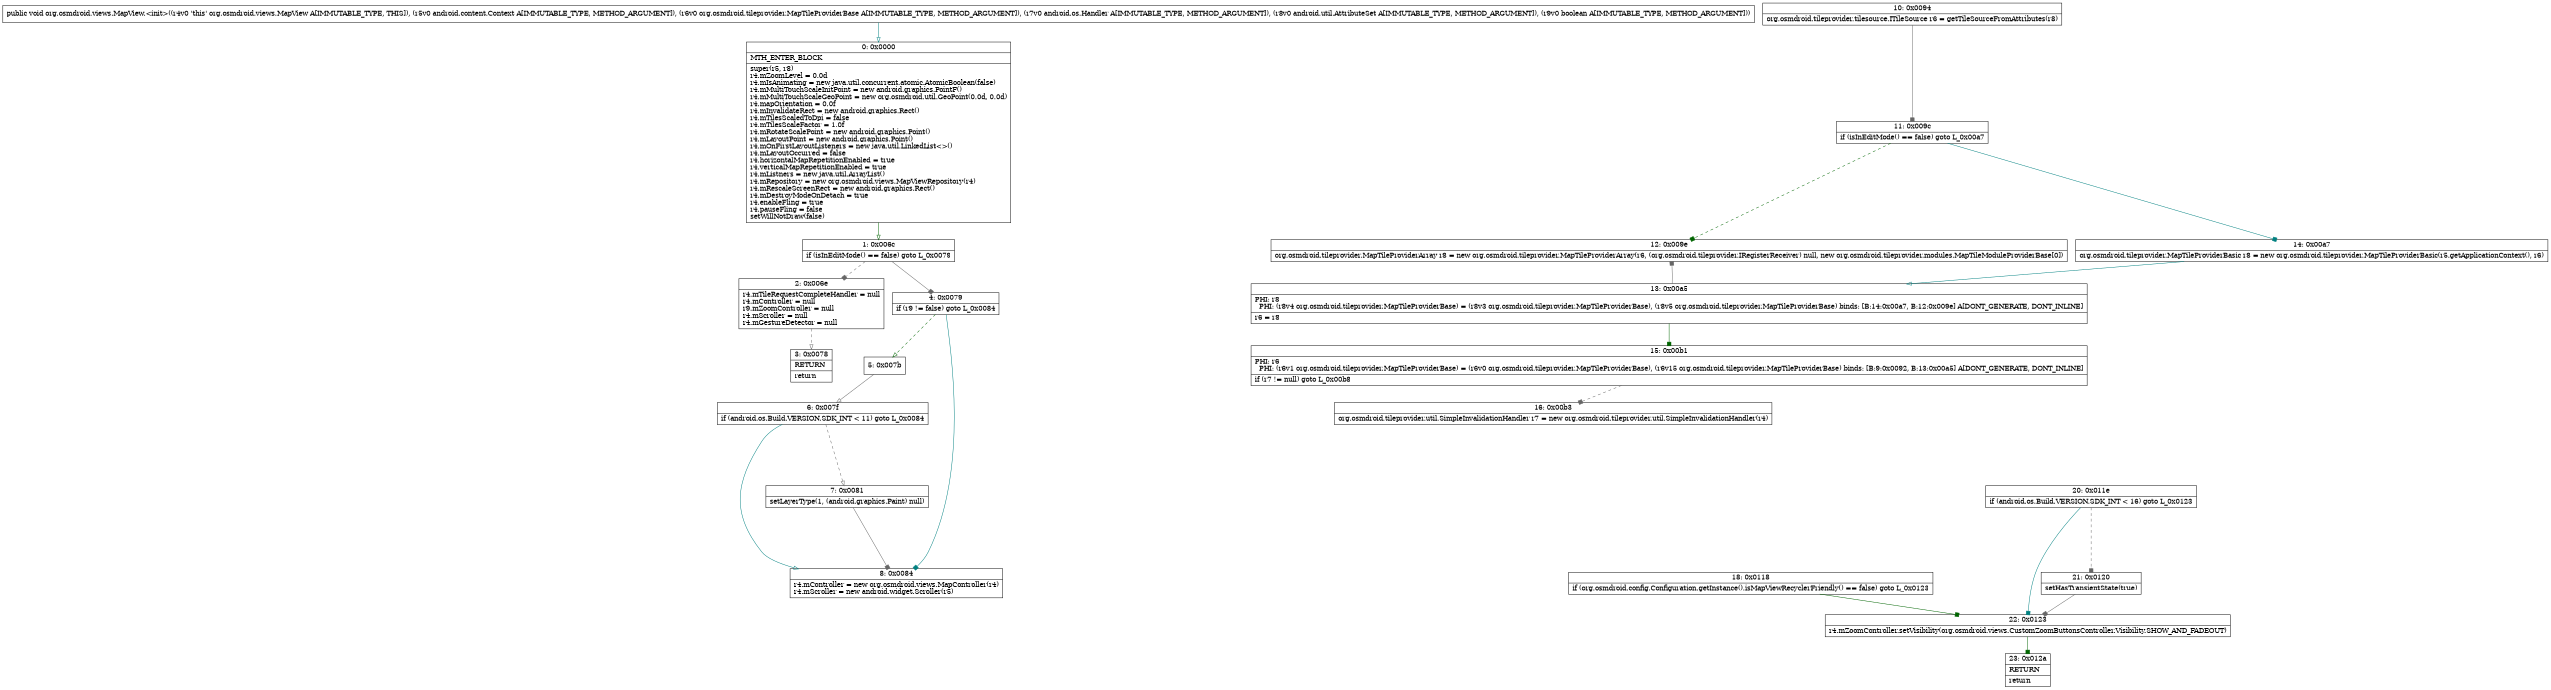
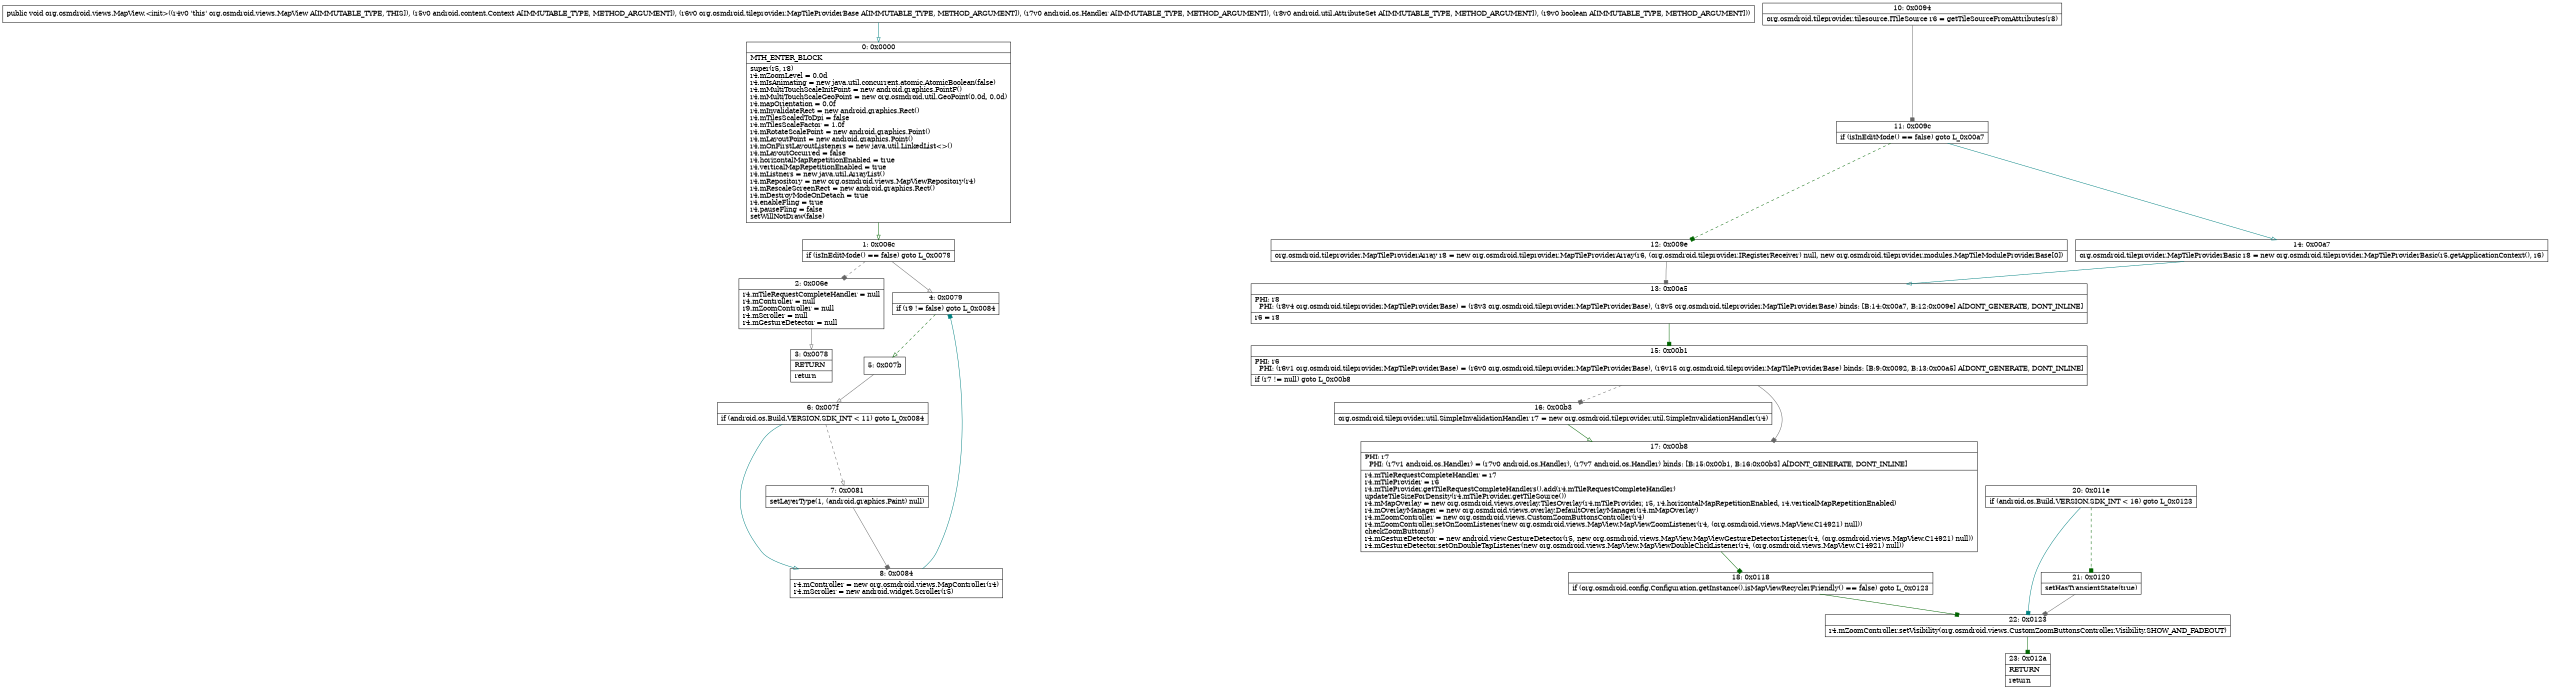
  digraph {
    node [shape=record]
    edge [arrowhead=box color=gray40]
    n1 [label="{0\:\ 0x0000|MTH_ENTER_BLOCK\l|super(r5, r8)\lr4.mZoomLevel = 0.0d\lr4.mIsAnimating = new java.util.concurrent.atomic.AtomicBoolean(false)\lr4.mMultiTouchScaleInitPoint = new android.graphics.PointF()\lr4.mMultiTouchScaleGeoPoint = new org.osmdroid.util.GeoPoint(0.0d, 0.0d)\lr4.mapOrientation = 0.0f\lr4.mInvalidateRect = new android.graphics.Rect()\lr4.mTilesScaledToDpi = false\lr4.mTilesScaleFactor = 1.0f\lr4.mRotateScalePoint = new android.graphics.Point()\lr4.mLayoutPoint = new android.graphics.Point()\lr4.mOnFirstLayoutListeners = new java.util.LinkedList\<\>()\lr4.mLayoutOccurred = false\lr4.horizontalMapRepetitionEnabled = true\lr4.verticalMapRepetitionEnabled = true\lr4.mListners = new java.util.ArrayList()\lr4.mRepository = new org.osmdroid.views.MapViewRepository(r4)\lr4.mRescaleScreenRect = new android.graphics.Rect()\lr4.mDestroyModeOnDetach = true\lr4.enableFling = true\lr4.pauseFling = false\lsetWillNotDraw(false)\l}"]
    n2 [label="{1\:\ 0x006c|if (isInEditMode() == false) goto L_0x0079\l}"]
    n3 [label="{2\:\ 0x006e|r4.mTileRequestCompleteHandler = null\lr4.mController = null\lr9.mZoomController = null\lr4.mScroller = null\lr4.mGestureDetector = null\l}"]
    n4 [label="{4\:\ 0x0079|if (r9 != false) goto L_0x0084\l}"]
    n5 [label="{3\:\ 0x0078|RETURN\l|return\l}"]
    n6 [label="{5\:\ 0x007b}"]
    n7 [label="{8\:\ 0x0084|r4.mController = new org.osmdroid.views.MapController(r4)\lr4.mScroller = new android.widget.Scroller(r5)\l}"]
    n8 [label="{6\:\ 0x007f|if (android.os.Build.VERSION.SDK_INT \< 11) goto L_0x0084\l}"]
    n9 [label="{7\:\ 0x0081|setLayerType(1, (android.graphics.Paint) null)\l}"]
    n10 [label="{10\:\ 0x0094|org.osmdroid.tileprovider.tilesource.ITileSource r6 = getTileSourceFromAttributes(r8)\l}"]
    n11 [label="{11\:\ 0x009c|if (isInEditMode() == false) goto L_0x00a7\l}"]
    n12 [label="{15\:\ 0x00b1|PHI: r6 \l  PHI: (r6v1 org.osmdroid.tileprovider.MapTileProviderBase) = (r6v0 org.osmdroid.tileprovider.MapTileProviderBase), (r6v15 org.osmdroid.tileprovider.MapTileProviderBase) binds: [B:9:0x0092, B:13:0x00a5] A[DONT_GENERATE, DONT_INLINE]\l|if (r7 != null) goto L_0x00b8\l}"]
    n13 [label="{16\:\ 0x00b3|org.osmdroid.tileprovider.util.SimpleInvalidationHandler r7 = new org.osmdroid.tileprovider.util.SimpleInvalidationHandler(r4)\l}"]
+   n14 [label="{17\:\ 0x00b8|PHI: r7 \l  PHI: (r7v1 android.os.Handler) = (r7v0 android.os.Handler), (r7v7 android.os.Handler) binds: [B:15:0x00b1, B:16:0x00b3] A[DONT_GENERATE, DONT_INLINE]\l|r4.mTileRequestCompleteHandler = r7\lr4.mTileProvider = r6\lr4.mTileProvider.getTileRequestCompleteHandlers().add(r4.mTileRequestCompleteHandler)\lupdateTileSizeForDensity(r4.mTileProvider.getTileSource())\lr4.mMapOverlay = new org.osmdroid.views.overlay.TilesOverlay(r4.mTileProvider, r5, r4.horizontalMapRepetitionEnabled, r4.verticalMapRepetitionEnabled)\lr4.mOverlayManager = new org.osmdroid.views.overlay.DefaultOverlayManager(r4.mMapOverlay)\lr4.mZoomController = new org.osmdroid.views.CustomZoomButtonsController(r4)\lr4.mZoomController.setOnZoomListener(new org.osmdroid.views.MapView.MapViewZoomListener(r4, (org.osmdroid.views.MapView.C14921) null))\lcheckZoomButtons()\lr4.mGestureDetector = new android.view.GestureDetector(r5, new org.osmdroid.views.MapView.MapViewGestureDetectorListener(r4, (org.osmdroid.views.MapView.C14921) null))\lr4.mGestureDetector.setOnDoubleTapListener(new org.osmdroid.views.MapView.MapViewDoubleClickListener(r4, (org.osmdroid.views.MapView.C14921) null))\l}"]
    n15 [label="{12\:\ 0x009e|org.osmdroid.tileprovider.MapTileProviderArray r8 = new org.osmdroid.tileprovider.MapTileProviderArray(r6, (org.osmdroid.tileprovider.IRegisterReceiver) null, new org.osmdroid.tileprovider.modules.MapTileModuleProviderBase[0])\l}"]
    n16 [label="{14\:\ 0x00a7|org.osmdroid.tileprovider.MapTileProviderBasic r8 = new org.osmdroid.tileprovider.MapTileProviderBasic(r5.getApplicationContext(), r6)\l}"]
    n17 [label="{13\:\ 0x00a5|PHI: r8 \l  PHI: (r8v4 org.osmdroid.tileprovider.MapTileProviderBase) = (r8v3 org.osmdroid.tileprovider.MapTileProviderBase), (r8v5 org.osmdroid.tileprovider.MapTileProviderBase) binds: [B:14:0x00a7, B:12:0x009e] A[DONT_GENERATE, DONT_INLINE]\l|r6 = r8\l}"]
    n18 [label="{18\:\ 0x0118|if (org.osmdroid.config.Configuration.getInstance().isMapViewRecyclerFriendly() == false) goto L_0x0123\l}"]
    n19 [label="{22\:\ 0x0123|r4.mZoomController.setVisibility(org.osmdroid.views.CustomZoomButtonsController.Visibility.SHOW_AND_FADEOUT)\l}"]
    n20 [label="{23\:\ 0x012a|RETURN\l|return\l}"]
    n21 [label="{20\:\ 0x011e|if (android.os.Build.VERSION.SDK_INT \< 16) goto L_0x0123\l}"]
    n22 [label="{21\:\ 0x0120|setHasTransientState(true)\l}"]
    n23 [label="{public void org.osmdroid.views.MapView.\<init\>((r4v0 'this' org.osmdroid.views.MapView A[IMMUTABLE_TYPE, THIS]), (r5v0 android.content.Context A[IMMUTABLE_TYPE, METHOD_ARGUMENT]), (r6v0 org.osmdroid.tileprovider.MapTileProviderBase A[IMMUTABLE_TYPE, METHOD_ARGUMENT]), (r7v0 android.os.Handler A[IMMUTABLE_TYPE, METHOD_ARGUMENT]), (r8v0 android.util.AttributeSet A[IMMUTABLE_TYPE, METHOD_ARGUMENT]), (r9v0 boolean A[IMMUTABLE_TYPE, METHOD_ARGUMENT])) }"]
    n1 -> n2 [arrowhead=onormal color=darkgreen]
    n2 -> n3 [style=dashed]
-   n2 -> n4
-   n3 -> n5 [arrowhead=onormal style=dashed]
+   n2 -> n4 [arrowhead=onormal]
+   n3 -> n5 [arrowhead=onormal]
    n4 -> n6 [arrowhead=onormal color=darkgreen style=dashed]
-   n4 -> n7 [color=teal]
+   n7 -> n4 [color=teal]
    n6 -> n8 [arrowhead=onormal]
    n8 -> n7 [arrowhead=onormal color=teal]
    n8 -> n9 [arrowhead=onormal style=dashed]
    n9 -> n7
    n10 -> n11
    n11 -> n15 [color=darkgreen style=dashed]
-   n11 -> n16 [color=teal]
+   n11 -> n16 [arrowhead=onormal color=teal]
    n12 -> n13 [style=dashed]
-   n17 -> n15
+   n12 -> n14
+   n13 -> n14 [arrowhead=onormal color=darkgreen]
+   n14 -> n18 [color=darkgreen]
+   n15 -> n17
    n16 -> n17 [arrowhead=onormal color=teal]
    n17 -> n12 [color=darkgreen]
    n18 -> n19 [color=darkgreen]
    n19 -> n20 [color=darkgreen]
    n21 -> n19 [color=teal]
-   n21 -> n22 [style=dashed]
+   n21 -> n22 [color=darkgreen style=dashed]
    n22 -> n19
    n23 -> n1 [arrowhead=onormal color=teal]
  }
